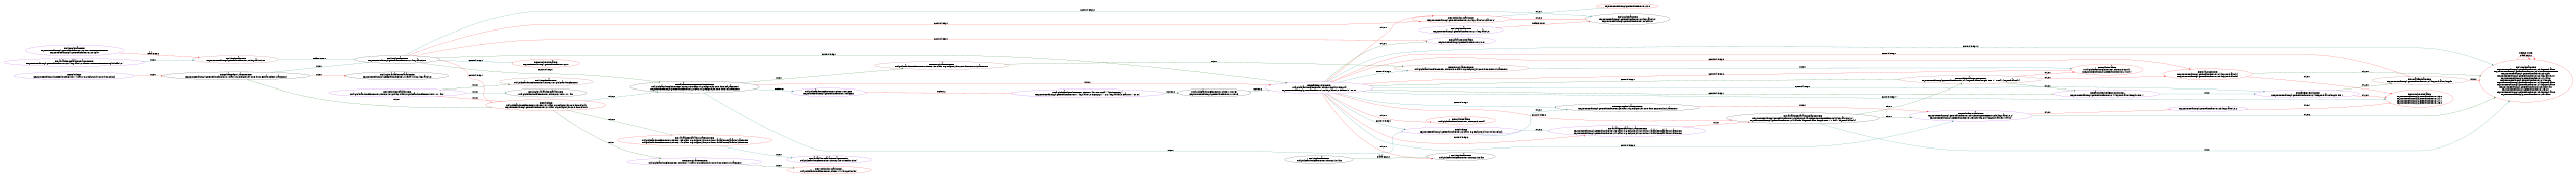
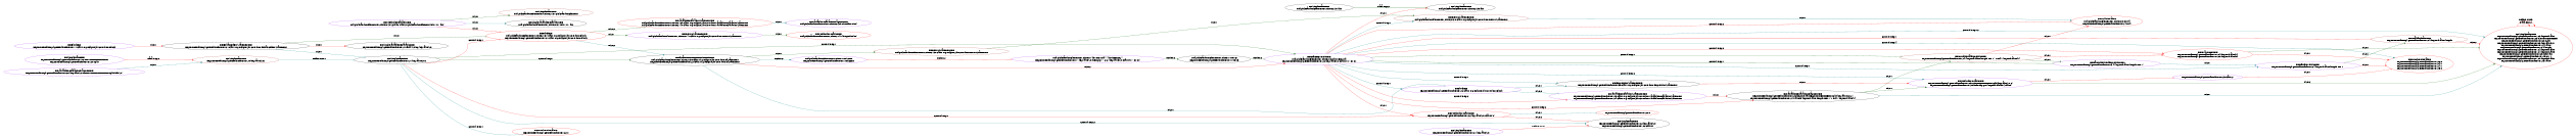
  digraph {
    rankdir=LR
    node [color=purple shape=ellipse]
    edge [arrowhead=normal color=red]
    n1 [color=black label="##IfStatement####ActionPoint##\nUtil.pickRandomElement#?,List#2138:class org.eclipse.jdt.core.dom.IfStatement\nKeysDAORedisImpl.getRedisInfo#?#122:class org.eclipse.jdt.core.dom.IfStatement"]
    n2 [label="##InfixExpression##\nUtil.pickRandomElement#?,List#2138:list == null\nKeysDAORedisImpl.getRedisInfo#?#122:keyValueStr.charAt(0) != '#'"]
    n3 [color=brown label="##ReturnStatement##\nUtil.pickRandomElement#?,List#2138:class org.eclipse.jdt.core.dom.ReturnStatement"]
    n4 [label="Util.pickRandomElement#?,List#-1:INSERT\nKeysDAORedisImpl.getRedisInfo#?#-1:INSERT"]
    n5 [label="##Block##\nKeysDAORedisImpl.getRedisInfo#?#122:class org.eclipse.jdt.core.dom.Block"]
    n6 [color=black label="##SimpleName##\nUtil.pickRandomElement#?,List#2138:list"]
-   n7 [color=red label="##NullLiteral##\nUtil.pickRandomElement#?,List#2138:null"]
    n8 [color=brown label="##ReturnStatement##\nUtil.pickRandomElement#?,List#2138:class org.eclipse.jdt.core.dom.ReturnStatement"]
    n9 [color=red label="##NullLiteral##\nUtil.pickRandomElement#?,List#2138:null\nKeysDAORedisImpl.getRedisInfo#?#124:null"]
    n10 [color=red label="##MethodInvocation##\nKeysDAORedisImpl.getRedisInfo#?#122:keyValueStr.charAt(0)"]
-   n11 [label="##CharacterLiteral##\nKeysDAORedisImpl.getRedisInfo#?#122:#"]
    n12 [label="##VariableDeclarationStatement##\nKeysDAORedisImpl.getRedisInfo#?#123:class org.eclipse.jdt.core.dom.VariableDeclarationStatement\nKeysDAORedisImpl.getRedisInfo#?#124:class org.eclipse.jdt.core.dom.VariableDeclarationStatement"]
    n13 [color=black label="##VariableDeclarationFragment##\nKeysDAORedisImpl.getRedisInfo#?#123:keyAndValue=COLON_PATTERN.split(keyValueStr,2)\nKeysDAORedisImpl.getRedisInfo#?#124:value=(keyAndValue.length == 1) ? null : keyAndValue[1]"]
    n14 [color=red label="##SimpleName##\nKeysDAORedisImpl.getRedisInfo#?#123:keyAndValue\nKeysDAORedisImpl.getRedisInfo#?#123:COLON_PATTERN\nKeysDAORedisImpl.getRedisInfo#?#123:split\nKeysDAORedisImpl.getRedisInfo#?#123:keyValueStr\nKeysDAORedisImpl.getRedisInfo#?#124:value\nKeysDAORedisImpl.getRedisInfo#?#124:length\nKeysDAORedisImpl.getRedisInfo#?#124:keyAndValue\nKeysDAORedisImpl.getRedisInfo#?#124:keyAndValue\nKeysDAORedisImpl.getRedisInfo#?#125:infoMap\nKeysDAORedisImpl.getRedisInfo#?#125:put\nKeysDAORedisImpl.getRedisInfo#?#125:keyAndValue\nKeysDAORedisImpl.getRedisInfo#?#125:value"]
    n15 [label="##MethodInvocation##\nKeysDAORedisImpl.getRedisInfo#?#123:COLON_PATTERN.split(keyValueStr,2)\nKeysDAORedisImpl.getRedisInfo#?#125:infoMap.put(keyAndValue[0],value)"]
    n16 [color=red label="##NumberLiteral##\nKeysDAORedisImpl.getRedisInfo#?#123:2\nKeysDAORedisImpl.getRedisInfo#?#124:1\nKeysDAORedisImpl.getRedisInfo#?#124:1\nKeysDAORedisImpl.getRedisInfo#?#125:0"]
    n17 [color=brown label="##ConditionalExpression##\nKeysDAORedisImpl.getRedisInfo#?#124:(keyAndValue.length == 1) ? null : keyAndValue[1]"]
    n18 [label="##ParenthesizedExpression##\nKeysDAORedisImpl.getRedisInfo#?#124:(keyAndValue.length == 1)"]
    n19 [label="##InfixExpression##\nKeysDAORedisImpl.getRedisInfo#?#124:keyAndValue.length == 1"]
    n20 [color=brown label="##QualifiedName##\nKeysDAORedisImpl.getRedisInfo#?#124:keyAndValue.length"]
    n21 [color=red label="##ArrayAccess##\nKeysDAORedisImpl.getRedisInfo#?#124:keyAndValue[1]\nKeysDAORedisImpl.getRedisInfo#?#125:keyAndValue[0]"]
    n22 [color=black label="##ExpressionStatement##\nKeysDAORedisImpl.getRedisInfo#?#125:class org.eclipse.jdt.core.dom.ExpressionStatement"]
    n23 [label="Util.pickRandomElement#?,List#-1:(list == null) || list.isEmpty()\nKeysDAORedisImpl.getRedisInfo#?#-1:(!keyValueStr.isEmpty()) && (keyValueStr.charAt(0) != '#')"]
    n24 [color=red label="##Block##\nUtil.pickRandomElement#?,List#2137:class org.eclipse.jdt.core.dom.Block\nKeysDAORedisImpl.getRedisInfo#?#121:class org.eclipse.jdt.core.dom.Block"]
    n25 [color=red label="##VariableDeclarationStatement##\nUtil.pickRandomElement#?,List#2139:class org.eclipse.jdt.core.dom.VariableDeclarationStatement\nUtil.pickRandomElement#?,List#2140:class org.eclipse.jdt.core.dom.VariableDeclarationStatement"]
    n26 [label="##ReturnStatement##\nUtil.pickRandomElement#?,List#2141:class org.eclipse.jdt.core.dom.ReturnStatement"]
    n27 [label="##VariableDeclarationFragment##\nUtil.pickRandomElement#?,List#2139:size=list.size()"]
    n28 [color=red label="##MethodInvocation##\nUtil.pickRandomElement#?,List#2141:list.get(index)"]
    n29 [color=black label="##SimpleName##\nKeysDAORedisImpl.getRedisInfo#?#122:keyValueStr\nKeysDAORedisImpl.getRedisInfo#?#122:charAt"]
    n30 [color=red label="KeysDAORedisImpl.getRedisInfo#?#122:0"]
-   n31 [label="KeysDAORedisImpl.getRedisInfo#?#123:keyValueStr,2"]
+   n31 [label="KeysDAORedisImpl.getRedisInfo#?#123:class,2"]
    n32 [color=black label="Util.pickRandomElement#?,List#-1:MOVE\nKeysDAORedisImpl.getRedisInfo#?#-1:MOVE"]
    n33 [label="##MethodDeclaration##\nUtil.pickRandomElement#?,List#2137:public static T pickRandomElement(List<T> list)"]
    n34 [color=brown label="##SimpleName##\nUtil.pickRandomElement#?,List#2137:pickRandomElement"]
    n35 [color=black label="##SingleVariableDeclaration##\nUtil.pickRandomElement#?,List#2137:List<T> list"]
    n36 [color=black label="##SimpleName##\nUtil.pickRandomElement#?,List#2137:list"]
    n37 [color=black label="##SimpleName##\nKeysDAORedisImpl.getRedisInfo#?#121:keyValueStrs"]
    n38 [color=red label="##NumberLiteral##\nKeysDAORedisImpl.getRedisInfo#?#122:0"]
    n39 [color=brown label="##SimpleName##\nKeysDAORedisImpl.getRedisInfo#?#120:keyValueStrs"]
    n40 [color=black label="##EnhancedForStatement##\nKeysDAORedisImpl.getRedisInfo#?#121:class org.eclipse.jdt.core.dom.EnhancedForStatement"]
    n41 [color=black label="##SingleVariableDeclaration##\nKeysDAORedisImpl.getRedisInfo#?#121:final String keyValueStr"]
    n42 [label="##VariableDeclarationFragment##\nKeysDAORedisImpl.getRedisInfo#?#120:keyValueStrs=NEW_LINE_PATTERN.split(infoStr)"]
    n43 [label="##SimpleName##\nKeysDAORedisImpl.getRedisInfo#?#120:NEW_LINE_PATTERN\nKeysDAORedisImpl.getRedisInfo#?#120:split"]
    n44 [label="##Block##\nKeysDAORedisImpl.getRedisInfo#?#117:class org.eclipse.jdt.core.dom.Block"]
    n45 [label="##SimpleName##\nKeysDAORedisImpl.getRedisInfo#?#121:keyValueStr"]
    n1 -> n2 [label="AST:2"]
    n1 -> n3 [color=darkgreen label="AST:1"]
    n1 -> n4 [color=teal label="Action:2"]
    n1 -> n5 [arrowhead=odot color=teal label="AST:1"]
    n2 -> n5 [color=teal label="Control Dep:1"]
    n2 -> n6 [label="AST:1"]
-   n2 -> n7 [arrowhead=tee label="AST:1"]
    n2 -> n8 [color=teal label="Control Dep:1"]
    n2 -> n9 [arrowhead=odot label="Control Dep:2"]
    n2 -> n10 [label="AST:1"]
-   n2 -> n11 [arrowhead=tee color=darkgreen label="AST:1"]
    n2 -> n12 [arrowhead=tee label="Control Dep:2"]
    n2 -> n13 [arrowhead=tee label="Control Dep:2"]
    n2 -> n14 [color=teal label="Control Dep:12"]
    n2 -> n15 [color=teal label="Control Dep:2"]
    n2 -> n16 [color=teal label="Control Dep:4"]
    n2 -> n17 [arrowhead=odot color=darkgreen label="Control Dep:1"]
    n2 -> n18 [arrowhead=odot color=darkgreen label="Control Dep:1"]
    n2 -> n19 [arrowhead=tee color=teal label="Control Dep:1"]
    n2 -> n20 [arrowhead=odot label="Control Dep:1"]
    n2 -> n21 [label="Control Dep:2"]
    n2 -> n22 [arrowhead=tee color=teal label="Control Dep:1"]
    n3 -> n8 [arrowhead=tee color=darkgreen label="AST:1"]
    n4 -> n23 [arrowhead=odot label="Action:2"]
    n5 -> n12 [arrowhead=odot color=teal label="AST:2"]
    n5 -> n22 [arrowhead=tee color=teal label="AST:1"]
    n8 -> n9 [color=teal label="AST:1"]
    n10 -> n29 [arrowhead=odot label="AST:2"]
    n10 -> n30 [arrowhead=odot color=teal label="AST:1"]
    n12 -> n13 [arrowhead=tee label="AST:1"]
    n13 -> n14 [color=teal label="AST:1"]
    n13 -> n15 [color=darkgreen label="AST:1"]
    n13 -> n17 [arrowhead=tee color=darkgreen label="AST:1"]
    n14 -> n14 [label="Data Dep:2"]
    n14 -> n14 [label="Define Use:3"]
    n15 -> n14 [color=darkgreen label="AST:2"]
    n15 -> n31 [arrowhead=odot label="AST:1"]
    n17 -> n9 [label="AST:1"]
    n17 -> n18 [arrowhead=tee color=darkgreen label="AST:1"]
    n17 -> n21 [label="AST:1"]
    n18 -> n19 [arrowhead=tee color=teal label="AST:1"]
    n19 -> n16 [arrowhead=tee label="AST:1"]
    n19 -> n20 [arrowhead=tee color=darkgreen label="AST:1"]
    n20 -> n14 [arrowhead=tee label="AST:2"]
    n21 -> n14 [arrowhead=tee color=darkgreen label="AST:1"]
    n21 -> n16 [label="AST:1"]
    n22 -> n15 [label="AST:1"]
    n23 -> n32 [arrowhead=tee color=darkgreen label="Action:2"]
    n24 -> n1 [arrowhead=tee color=teal label="AST:2"]
    n24 -> n25 [arrowhead=odot color=darkgreen label="AST:2"]
    n24 -> n26 [color=darkgreen label="AST:1"]
    n25 -> n27 [arrowhead=tee color=teal label="AST:1"]
    n26 -> n28 [arrowhead=tee color=darkgreen label="AST:1"]
    n31 -> n16 [arrowhead=odot label="AST:1"]
    n32 -> n2 [arrowhead=odot color=darkgreen label="Action:2"]
    n33 -> n24 [arrowhead=odot label="AST:1"]
    n33 -> n34 [color=darkgreen label="AST:1"]
    n33 -> n35 [arrowhead=tee color=teal label="AST:1"]
    n36 -> n6 [arrowhead=odot color=darkgreen label="Data Dep:2"]
    n37 -> n1 [arrowhead=tee color=darkgreen label="Control Dep:1"]
    n37 -> n2 [color=darkgreen label="Control Dep:1"]
    n37 -> n10 [label="Control Dep:1"]
-   n37 -> n11 [arrowhead=odot label="Control Dep:1"]
    n37 -> n24 [arrowhead=odot label="Control Dep:1"]
    n37 -> n29 [arrowhead=tee color=teal label="Control Dep:2"]
    n37 -> n38 [arrowhead=odot color=teal label="Control Dep:1"]
    n39 -> n37 [arrowhead=odot color=teal label="Define Use:1"]
    n40 -> n24 [arrowhead=odot color=darkgreen label="AST:1"]
    n40 -> n37 [arrowhead=odot color=teal label="AST:1"]
    n40 -> n41 [label="AST:1"]
    n42 -> n39 [color=teal label="AST:1"]
    n43 -> n39 [arrowhead=tee label="Data Dep:2"]
    n44 -> n40 [arrowhead=tee label="AST:1"]
    n45 -> n29 [arrowhead=tee label="Define Use:1"]
  }
